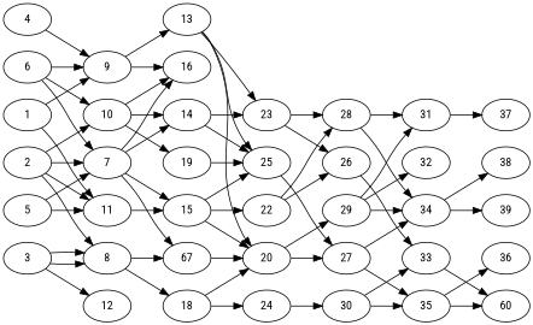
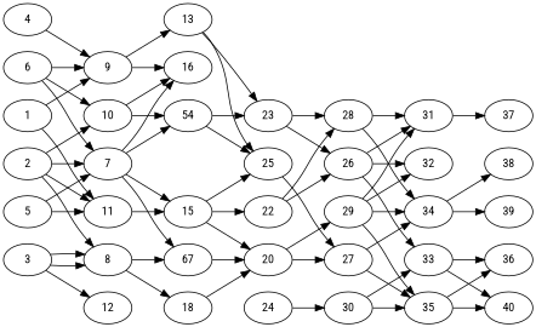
  digraph {
    fontname="Roboto Condensed"
    rankdir=LR
    node [alpha=0.14 fontname="Roboto Condensed"]
    edge [fontname="Roboto Condensed"]
    1 [alpha=0.07 expect_size=34745344]
    9 [alpha=0.19 expect_size=22370304]
    11 [alpha=0.01 expect_size=42300416]
    16 [alpha=0.16 expect_size=38843392]
    13 [alpha=0.00 expect_size=44204032]
    10 [alpha=0.07 expect_size=9469952]
-   14 [expect_size=35394560]
-   19 [alpha=0.06 expect_size=44039168]
+   14 [expect_size=35394560 label=54]
    15 [alpha=0.09 expect_size=13323264]
    23 [expect_size=49003520]
    25 [alpha=0.19 expect_size=34270208]
    20 [alpha=0.16 expect_size=42659840]
    22 [alpha=0.18 expect_size=16215040]
    2 [expect_size=47634432]
    7 [alpha=0.15 expect_size=29598720]
    8 [alpha=0.04 expect_size=39640064]
    n17 [alpha=0.17 expect_size=48015360 label=67]
    18 [alpha=0.06 expect_size=35278848]
    24 [alpha=0.05 expect_size=49230848]
    3 [alpha=0.16 expect_size=43688960]
    12 [expect_size=11240448]
    4 [alpha=0.11 expect_size=39401472]
    5 [alpha=0.11 expect_size=12267520]
    6 [alpha=0.04 expect_size=9932800]
    26 [alpha=0.15 expect_size=9094144]
    28 [alpha=0.01 expect_size=39243776]
    27 [alpha=0.01 expect_size=46589952]
    29 [alpha=0.09 expect_size=5374976]
    30 [alpha=0.19 expect_size=20056064]
    34 [expect_size=33778688]
    35 [alpha=0.15 expect_size=45727744]
    31 [alpha=0.05 expect_size=10129408]
    32 [alpha=0.13 expect_size=52282368]
    33 [alpha=0.17 expect_size=47350784]
    38 [alpha=0.09 expect_size=32148480]
    39 [alpha=0.11 expect_size=35524608]
    36 [alpha=0.10 expect_size=43033600]
-   40 [alpha=0.09 expect_size=10459136 label=60]
+   40 [alpha=0.09 expect_size=10459136]
    37 [alpha=0.03 expect_size=30389248]
    1 -> 9
    1 -> 11
    9 -> 16
    9 -> 13
    11 -> 15
    13 -> 23
    13 -> 25
-   13 -> 20
    10 -> 16
    10 -> 14
-   10 -> 19
    14 -> 23
    14 -> 25
-   19 -> 25
    15 -> 25
    15 -> 20
    15 -> 22
    23 -> 26
    23 -> 28
    25 -> 27
    20 -> 27
    20 -> 29
    22 -> 26
    22 -> 28
    2 -> 11
    2 -> 10
    2 -> 7
    2 -> 8
    7 -> 16
    7 -> 14
    7 -> 15
    7 -> n17
    8 -> n17
    8 -> 18
    n17 -> 20
    18 -> 20
-   18 -> 24
    24 -> 30
    3 -> 8
    3 -> 8
    3 -> 12
    4 -> 9
    5 -> 11
    5 -> 7
    6 -> 9
    6 -> 10
    6 -> 7
+   26 -> 31
+   26 -> 32
    26 -> 33
    28 -> 34
    28 -> 31
    27 -> 34
    27 -> 35
    29 -> 34
+   29 -> 35
    29 -> 31
    29 -> 32
    30 -> 35
    30 -> 33
    34 -> 38
    34 -> 39
    35 -> 36
    35 -> 40
    31 -> 37
+   33 -> 36
    33 -> 40
  }
